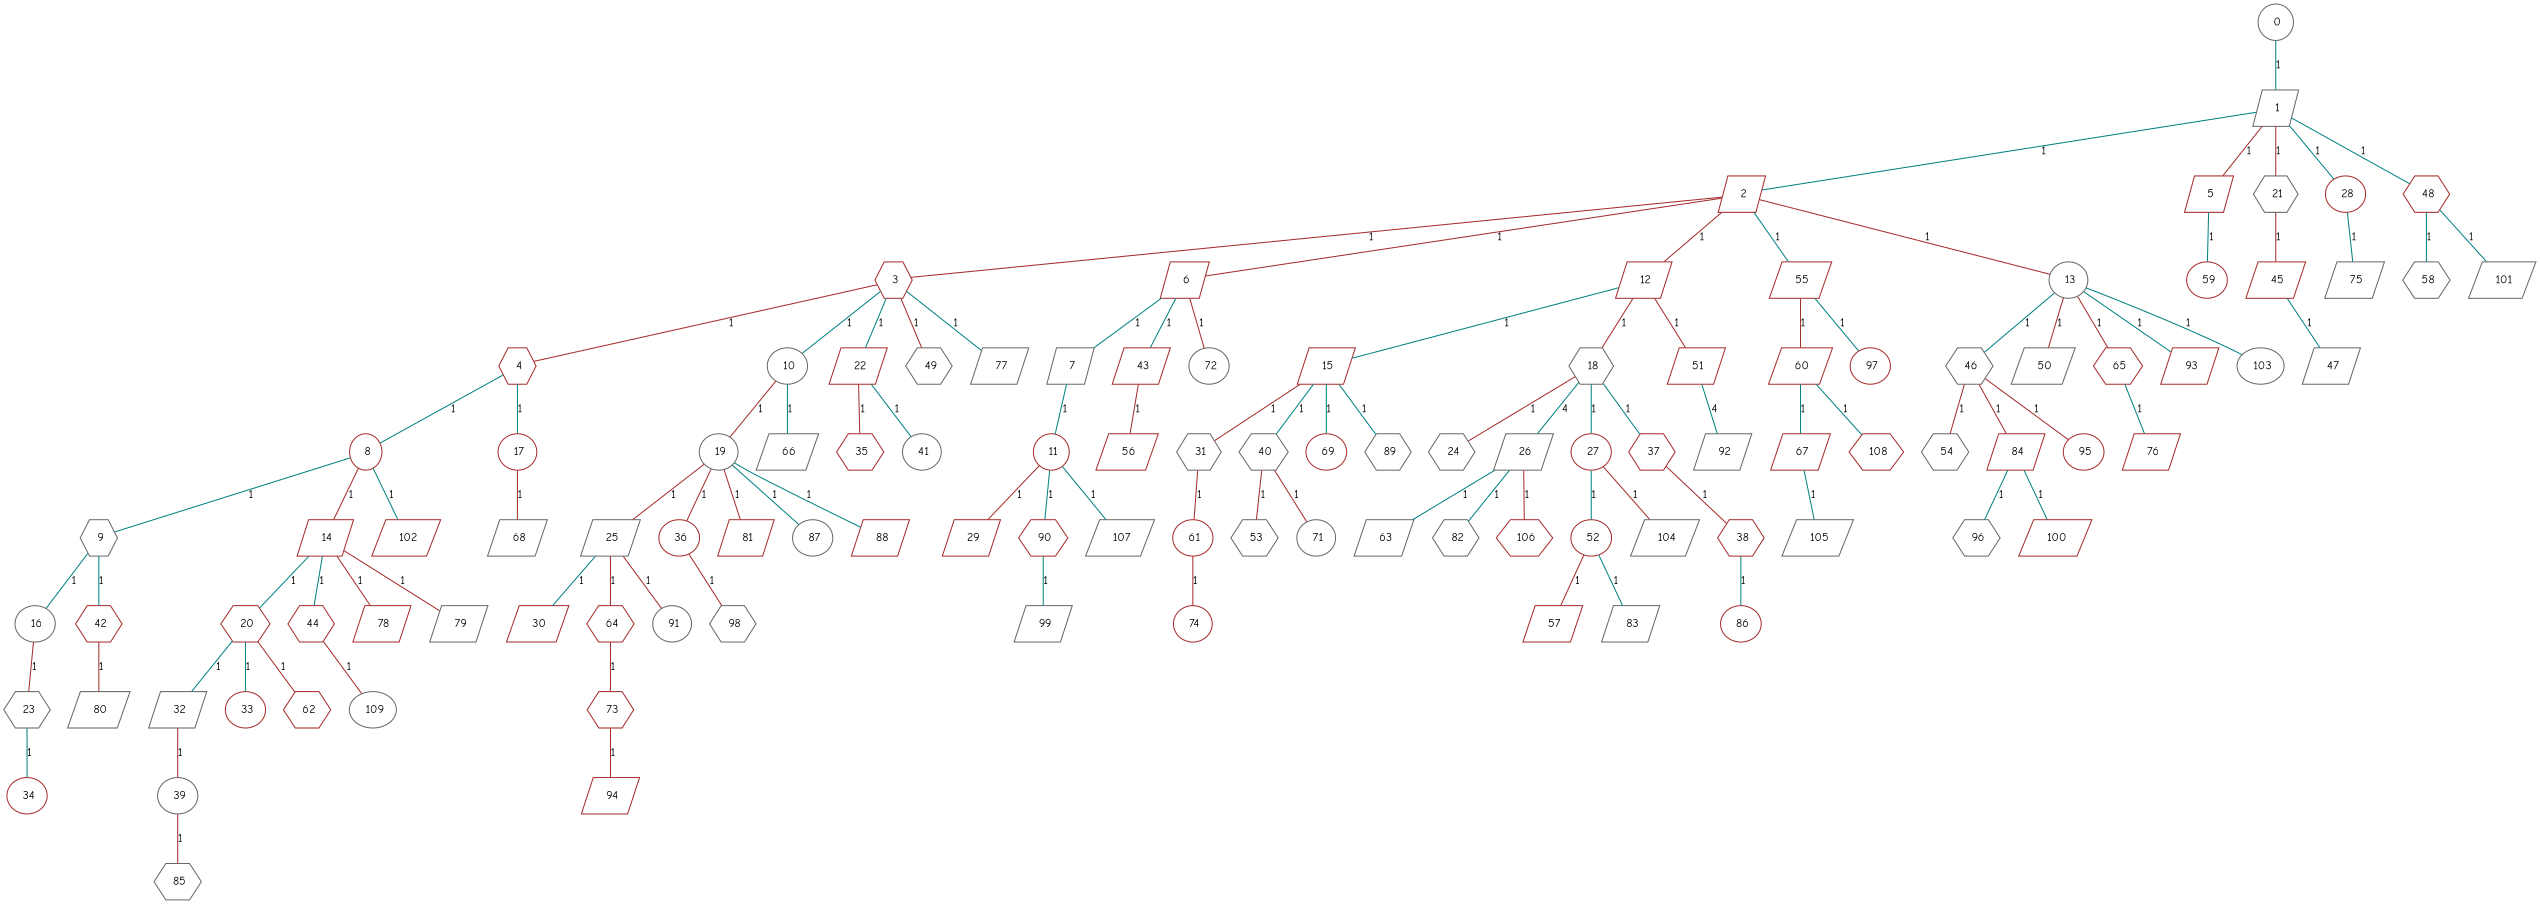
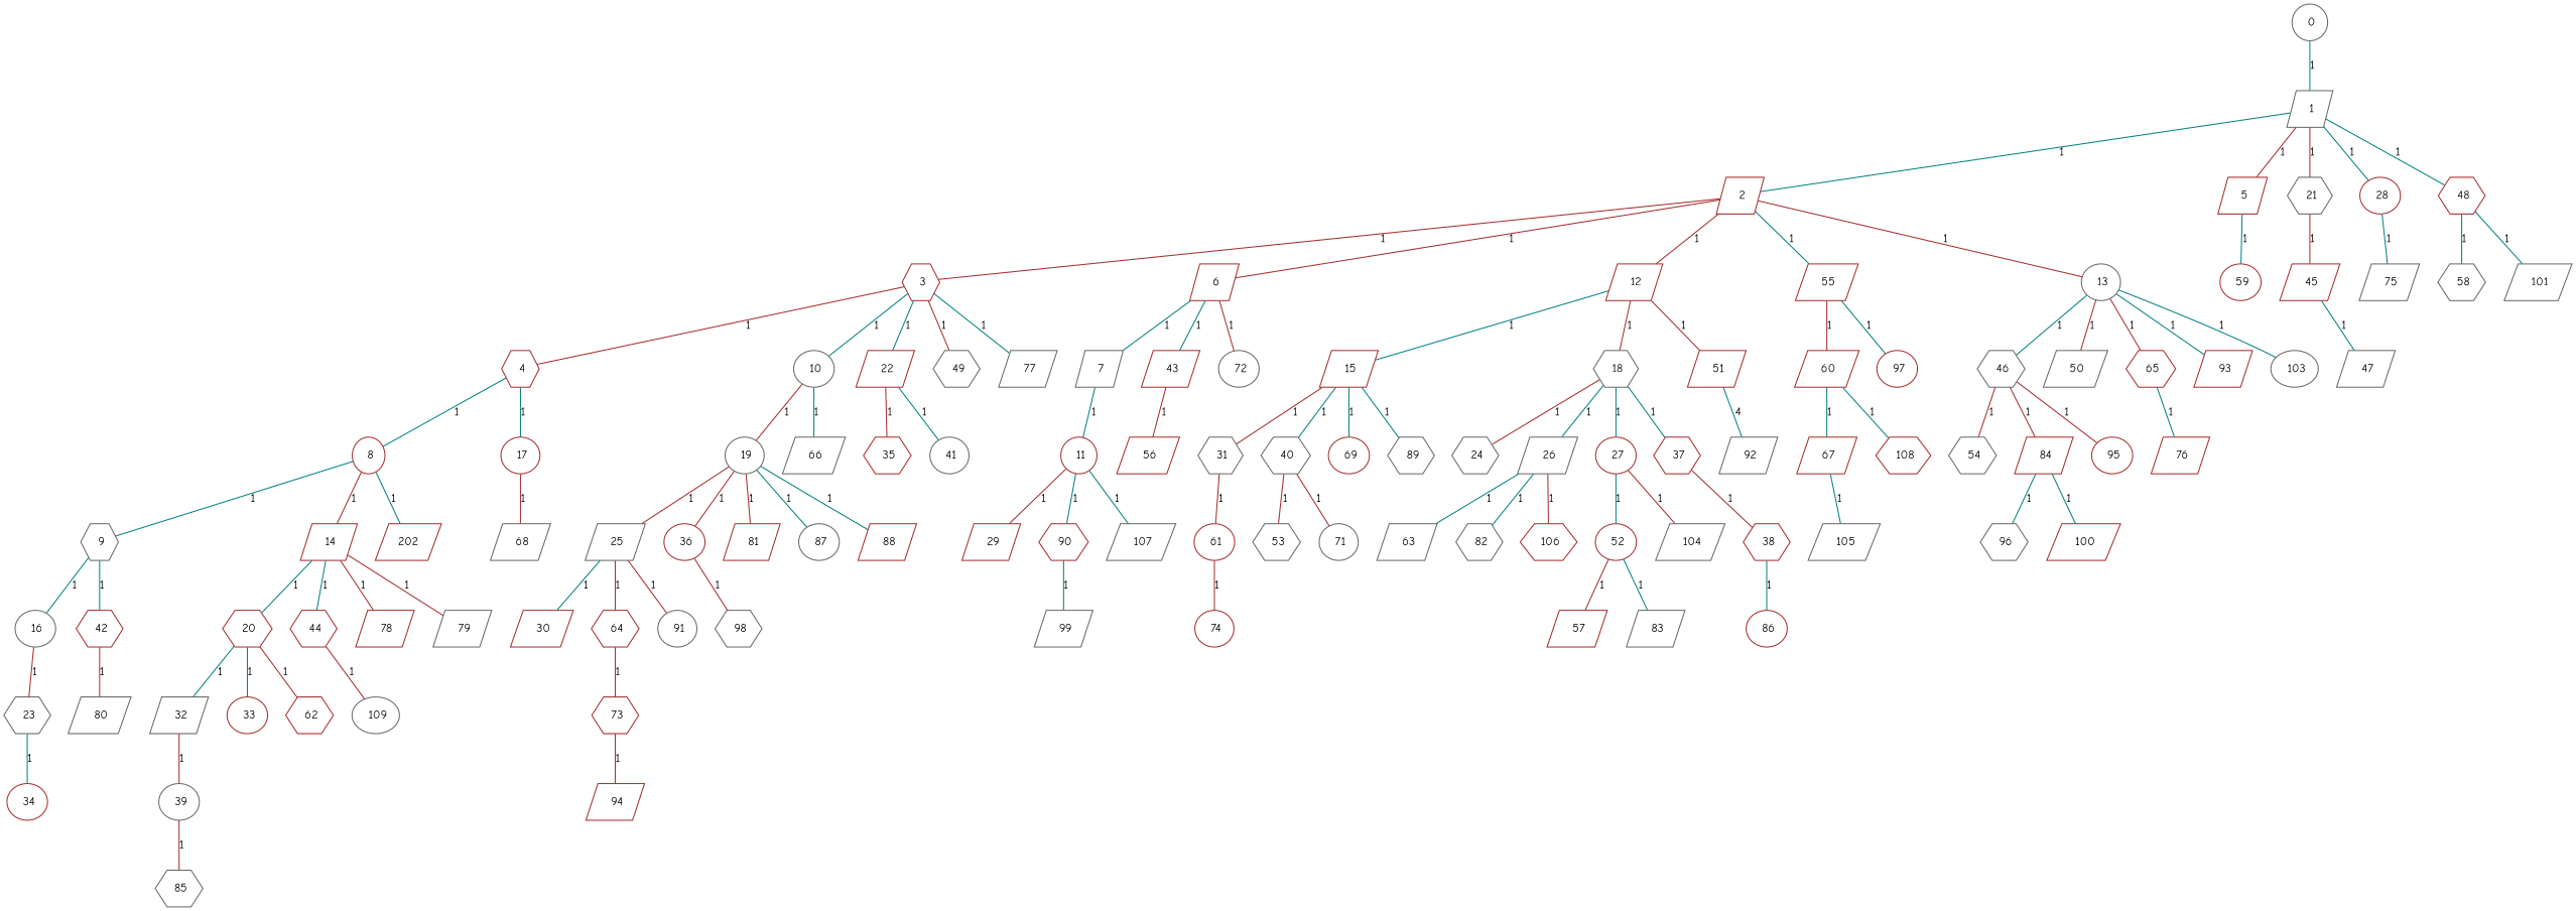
  graph {
    fixedsize="true;"
    fontname="Comic Neue"
    node [color=brown fontname="Comic Neue" fontsize=12 hight=.12 shape=parallelogram]
    edge [color=teal fontname="Comic Neue" fontsize=12]
    n1 [color=gray40 label=" 0" shape=ellipse width=.12]
    n2 [color=gray40 label=" 1" width=.12]
    n3 [label=" 2" width=.12]
    n4 [label=" 5" width=.12]
    n5 [color=gray40 label=" 21" shape=hexagon width=.12]
    n6 [label=" 28" shape=ellipse width=.12]
    n7 [label=" 48" shape=hexagon width=.12]
    n8 [label=" 3" shape=hexagon width=.12]
    n9 [label=" 6" width=.12]
    n10 [label=" 12" width=.12]
    n11 [label=" 55" width=.12]
    n12 [color=gray40 label=" 13" shape=ellipse width=.12]
    n13 [label=" 59" shape=ellipse width=.12]
    n14 [label=" 45" width=.12]
    n15 [color=gray40 label=" 75" width=.12]
    n16 [color=gray40 label=" 58" shape=hexagon width=.12]
    n17 [color=gray40 label=" 101" width=.12]
    n18 [label=" 4" shape=hexagon width=.12]
    n19 [color=gray40 label=" 10" shape=ellipse width=.12]
    n20 [label=" 22" width=.12]
    n21 [color=gray40 label=" 49" shape=hexagon width=.12]
    n22 [color=gray40 label=" 77" width=.12]
    n23 [color=gray40 label=" 7" width=.12]
    n24 [label=" 43" width=.12]
    n25 [color=gray40 label=" 72" shape=ellipse width=.12]
    n26 [label=" 15" width=.12]
    n27 [color=gray40 label=" 18" shape=hexagon width=.12]
    n28 [label=" 51" width=.12]
    n29 [label=" 60" width=.12]
    n30 [label=" 97" shape=ellipse width=.12]
    n31 [label=" 8" shape=ellipse width=.12]
    n32 [label=" 17" shape=ellipse width=.12]
    n33 [color=gray40 label=" 19" shape=ellipse width=.12]
    n34 [color=gray40 label=" 66" width=.12]
    n35 [label=" 35" shape=hexagon width=.12]
    n36 [color=gray40 label=" 41" shape=ellipse width=.12]
    n37 [color=gray40 label=" 9" shape=hexagon width=.12]
    n38 [label=" 14" width=.12]
-   n39 [label=" 102" width=.12]
+   n39 [label=202 width=.12]
    n40 [color=gray40 label=" 68" width=.12]
    n41 [label=" 11" shape=ellipse width=.12]
    n42 [label=" 56" width=.12]
    n43 [label=" 29" width=.12]
    n44 [label=" 90" shape=hexagon width=.12]
    n45 [color=gray40 label=" 107" width=.12]
    n46 [color=gray40 label=" 16" shape=ellipse width=.12]
    n47 [label=" 42" shape=hexagon width=.12]
    n48 [label=" 20" shape=hexagon width=.12]
    n49 [label=" 44" shape=hexagon width=.12]
    n50 [label=" 78" width=.12]
    n51 [color=gray40 label=" 79" width=.12]
    n52 [color=gray40 label=" 23" shape=hexagon width=.12]
    n53 [color=gray40 label=" 80" width=.12]
    n54 [color=gray40 label=" 25" width=.12]
    n55 [label=" 36" shape=ellipse width=.12]
    n56 [label=" 81" width=.12]
    n57 [color=gray40 label=" 87" shape=ellipse width=.12]
    n58 [label=" 88" width=.12]
    n59 [color=gray40 label=" 99" width=.12]
    n60 [color=gray40 label=" 46" shape=hexagon width=.12]
    n61 [color=gray40 label=" 50" width=.12]
    n62 [label=" 65" shape=hexagon width=.12]
    n63 [label=" 93" width=.12]
    n64 [color=gray40 label=" 103" shape=ellipse width=.12]
    n65 [color=gray40 label=" 31" shape=hexagon width=.12]
    n66 [color=gray40 label=" 40" shape=hexagon width=.12]
    n67 [label=" 69" shape=ellipse width=.12]
    n68 [color=gray40 label=" 89" shape=hexagon width=.12]
    n69 [color=gray40 label=" 24" shape=hexagon width=.12]
    n70 [color=gray40 label=" 26" width=.12]
    n71 [label=" 27" shape=ellipse width=.12]
    n72 [label=" 37" shape=hexagon width=.12]
    n73 [color=gray40 label=" 92" width=.12]
    n74 [color=gray40 label=" 54" shape=hexagon width=.12]
    n75 [label=" 84" width=.12]
    n76 [label=" 95" shape=ellipse width=.12]
    n77 [label=" 76" width=.12]
    n78 [color=gray40 label=" 32" width=.12]
    n79 [label=" 33" shape=ellipse width=.12]
    n80 [label=" 62" shape=hexagon width=.12]
    n81 [color=gray40 label=" 109" shape=ellipse width=.12]
    n82 [label=" 61" shape=ellipse width=.12]
    n83 [color=gray40 label=" 53" shape=hexagon width=.12]
    n84 [color=gray40 label=" 71" shape=ellipse width=.12]
    n85 [label=" 34" shape=ellipse width=.12]
    n86 [color=gray40 label=" 63" width=.12]
    n87 [color=gray40 label=" 82" shape=hexagon width=.12]
    n88 [label=" 106" shape=hexagon width=.12]
    n89 [label=" 52" shape=ellipse width=.12]
    n90 [color=gray40 label=" 104" width=.12]
    n91 [label=" 38" shape=hexagon width=.12]
    n92 [label=" 30" width=.12]
    n93 [label=" 64" shape=hexagon width=.12]
    n94 [color=gray40 label=" 91" shape=ellipse width=.12]
    n95 [color=gray40 label=" 98" shape=hexagon width=.12]
    n96 [color=gray40 label=" 39" shape=ellipse width=.12]
    n97 [color=gray40 label=" 47" width=.12]
    n98 [label=" 73" shape=hexagon width=.12]
    n99 [label=" 57" width=.12]
    n100 [color=gray40 label=" 83" width=.12]
    n101 [label=" 74" shape=ellipse width=.12]
    n102 [color=gray40 label=" 85" shape=hexagon width=.12]
    n103 [label=" 86" shape=ellipse width=.12]
    n104 [color=gray40 label=" 96" shape=hexagon width=.12]
    n105 [label=" 100" width=.12]
    n106 [label=" 67" width=.12]
    n107 [label=" 108" shape=hexagon width=.12]
    n108 [color=gray40 label=" 105" width=.12]
    n109 [label=" 94" width=.12]
    n1 -- n2 [label=1]
    n2 -- n3 [label=1]
    n2 -- n4 [color=brown label=1]
    n2 -- n5 [color=brown label=1]
    n2 -- n6 [label=1]
    n2 -- n7 [label=1]
    n3 -- n8 [color=brown label=1]
    n3 -- n9 [color=brown label=1]
    n3 -- n10 [color=brown label=1]
    n3 -- n11 [label=1]
    n3 -- n12 [color=brown label=1]
    n4 -- n13 [label=1]
    n5 -- n14 [color=brown label=1]
    n6 -- n15 [label=1]
    n7 -- n16 [label=1]
    n7 -- n17 [label=1]
    n8 -- n18 [color=brown label=1]
    n8 -- n19 [label=1]
    n8 -- n20 [label=1]
    n8 -- n21 [color=brown label=1]
    n8 -- n22 [label=1]
    n9 -- n23 [label=1]
    n9 -- n24 [label=1]
    n9 -- n25 [color=brown label=1]
    n10 -- n26 [label=1]
    n10 -- n27 [color=brown label=1]
    n10 -- n28 [color=brown label=1]
    n11 -- n29 [color=brown label=1]
    n11 -- n30 [label=1]
    n12 -- n60 [label=1]
    n12 -- n61 [color=brown label=1]
    n12 -- n62 [color=brown label=1]
    n12 -- n63 [label=1]
    n12 -- n64 [label=1]
    n14 -- n97 [label=1]
    n18 -- n31 [label=1]
    n18 -- n32 [label=1]
    n19 -- n33 [color=brown label=1]
    n19 -- n34 [label=1]
    n20 -- n35 [color=brown label=1]
    n20 -- n36 [label=1]
    n23 -- n41 [label=1]
    n24 -- n42 [color=brown label=1]
    n26 -- n65 [color=brown label=1]
    n26 -- n66 [label=1]
    n26 -- n67 [label=1]
    n26 -- n68 [label=1]
    n27 -- n69 [color=brown label=1]
-   n27 -- n70 [label=4]
+   n27 -- n70 [label=1]
    n27 -- n71 [label=1]
    n27 -- n72 [label=1]
    n28 -- n73 [label=4]
    n29 -- n106 [label=1]
    n29 -- n107 [label=1]
    n31 -- n37 [label=1]
    n31 -- n38 [color=brown label=1]
    n31 -- n39 [label=1]
    n32 -- n40 [color=brown label=1]
    n33 -- n54 [color=brown label=1]
    n33 -- n55 [color=brown label=1]
    n33 -- n56 [color=brown label=1]
    n33 -- n57 [label=1]
    n33 -- n58 [label=1]
    n37 -- n46 [label=1]
    n37 -- n47 [label=1]
    n38 -- n48 [label=1]
    n38 -- n49 [label=1]
    n38 -- n50 [color=brown label=1]
    n38 -- n51 [color=brown label=1]
    n41 -- n43 [color=brown label=1]
    n41 -- n44 [label=1]
    n41 -- n45 [label=1]
    n44 -- n59 [label=1]
    n46 -- n52 [color=brown label=1]
    n47 -- n53 [color=brown label=1]
    n48 -- n78 [label=1]
    n48 -- n79 [label=1]
    n48 -- n80 [color=brown label=1]
    n49 -- n81 [color=brown label=1]
    n52 -- n85 [label=1]
    n54 -- n92 [label=1]
    n54 -- n93 [color=brown label=1]
    n54 -- n94 [color=brown label=1]
    n55 -- n95 [color=brown label=1]
    n60 -- n74 [color=brown label=1]
    n60 -- n75 [color=brown label=1]
    n60 -- n76 [color=brown label=1]
    n62 -- n77 [label=1]
    n65 -- n82 [color=brown label=1]
    n66 -- n83 [color=brown label=1]
    n66 -- n84 [color=brown label=1]
    n70 -- n86 [label=1]
    n70 -- n87 [label=1]
    n70 -- n88 [color=brown label=1]
    n71 -- n89 [label=1]
    n71 -- n90 [color=brown label=1]
    n72 -- n91 [color=brown label=1]
    n75 -- n104 [label=1]
    n75 -- n105 [label=1]
    n78 -- n96 [color=brown label=1]
    n82 -- n101 [color=brown label=1]
    n89 -- n99 [color=brown label=1]
    n89 -- n100 [label=1]
    n91 -- n103 [label=1]
    n93 -- n98 [color=brown label=1]
    n96 -- n102 [color=brown label=1]
    n98 -- n109 [color=brown label=1]
    n106 -- n108 [label=1]
  }
